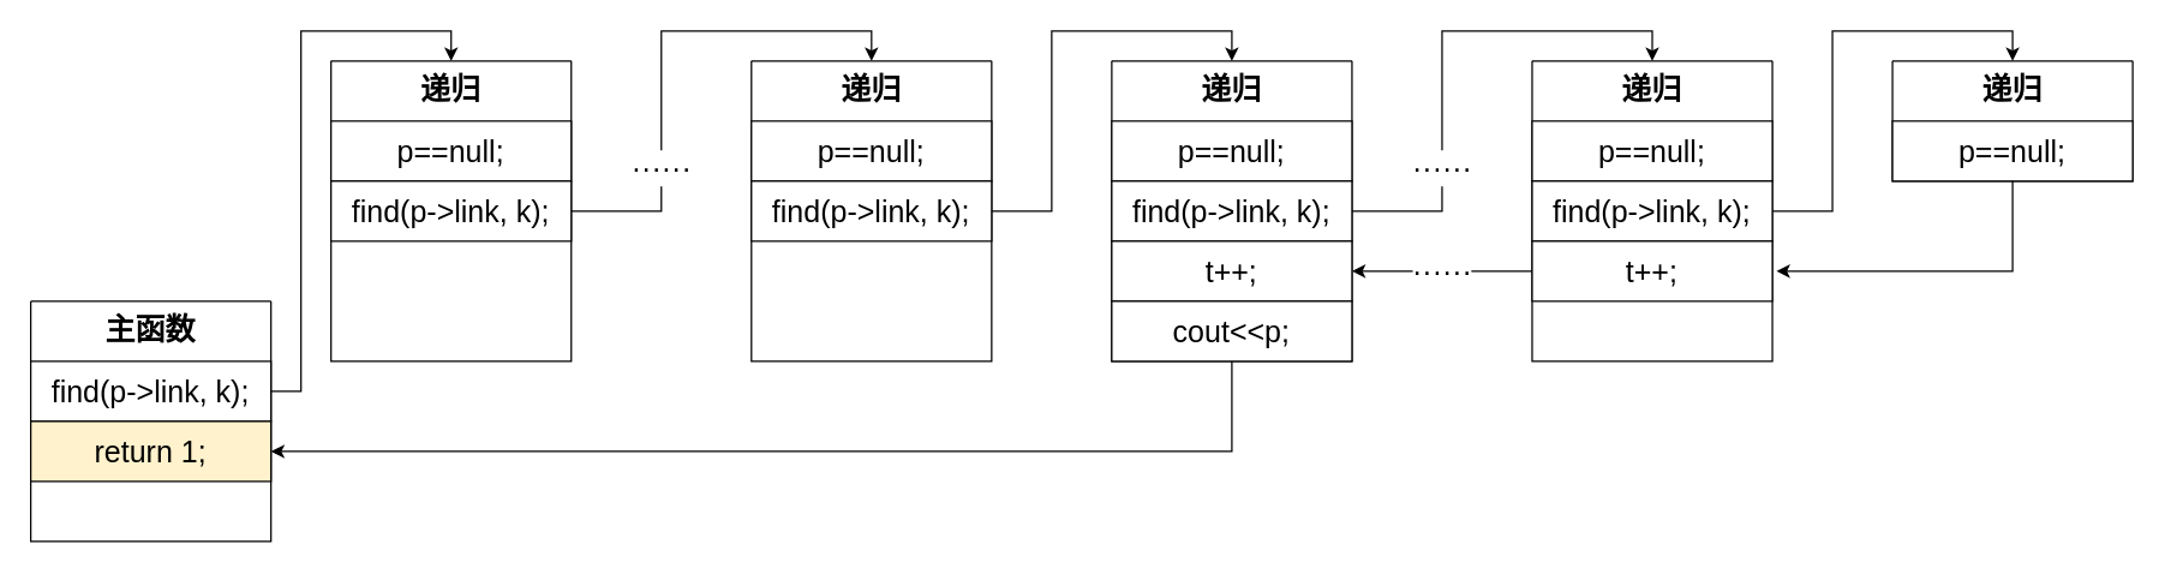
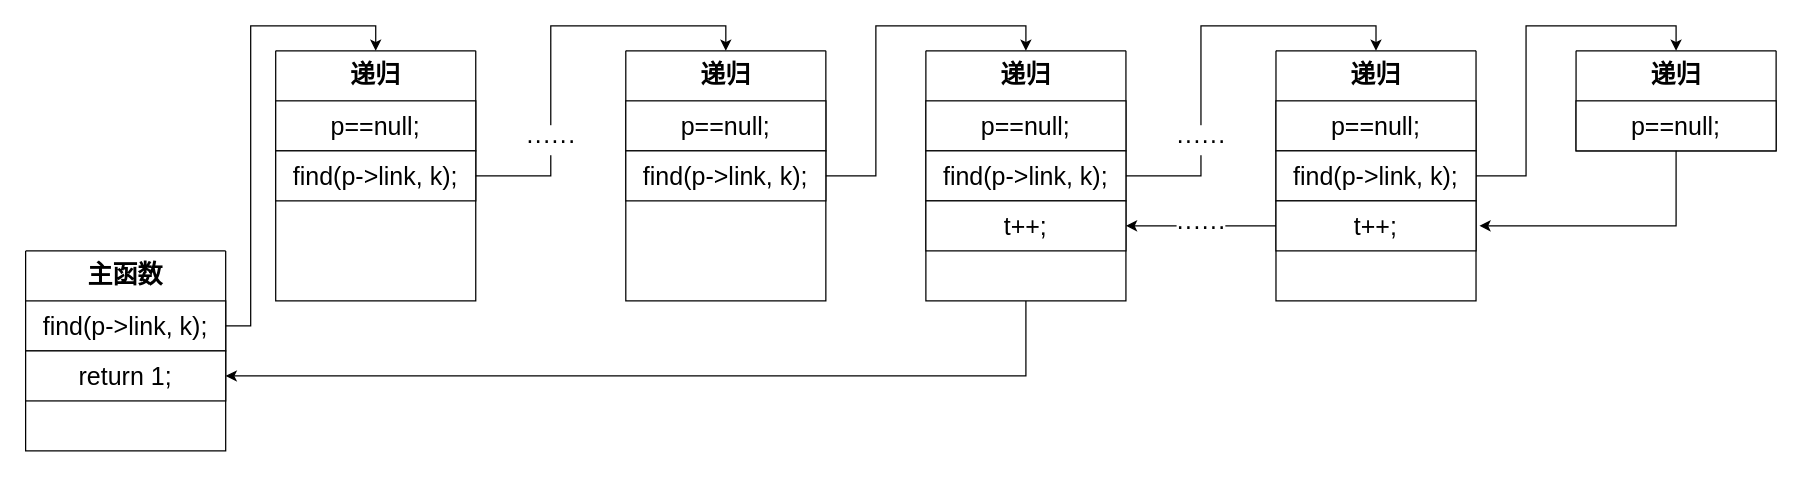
  <mxCell id="0" />
  <mxCell id="1" parent="0" />
  <mxCell id="2" value="递归" style="swimlane;startSize=0;fontSize=20;verticalAlign=top;" parent="1" vertex="1"><mxGeometry x="220" y="40" width="160" height="200" as="geometry" /></mxCell>
  <mxCell id="3" value="&lt;font style=&quot;font-size: 20px;&quot;&gt;p==null;&lt;/font&gt;" style="rounded=0;whiteSpace=wrap;html=1;" parent="2" vertex="1"><mxGeometry y="40" width="160" height="40" as="geometry" /></mxCell>
  <mxCell id="4" value="&lt;font style=&quot;font-size: 20px;&quot;&gt;find(p-&amp;gt;link, k);&lt;/font&gt;" style="rounded=0;whiteSpace=wrap;html=1;" parent="2" vertex="1"><mxGeometry y="80" width="160" height="40" as="geometry" /></mxCell>
  <mxCell id="5" style="edgeStyle=orthogonalEdgeStyle;rounded=0;orthogonalLoop=1;jettySize=auto;html=1;exitX=0.5;exitY=1;exitDx=0;exitDy=0;entryX=1;entryY=0.5;entryDx=0;entryDy=0;fontSize=20;" parent="1" source="6" target="19" edge="1"><mxGeometry relative="1" as="geometry" /></mxCell>
  <mxCell id="6" value="递归" style="swimlane;startSize=0;fontSize=20;verticalAlign=top;" parent="1" vertex="1"><mxGeometry x="740" y="40" width="160" height="200" as="geometry" /></mxCell>
  <mxCell id="7" value="&lt;font style=&quot;font-size: 20px;&quot;&gt;p==null;&lt;/font&gt;" style="rounded=0;whiteSpace=wrap;html=1;" parent="6" vertex="1"><mxGeometry y="40" width="160" height="40" as="geometry" /></mxCell>
  <mxCell id="8" value="&lt;font style=&quot;font-size: 20px;&quot;&gt;find(p-&amp;gt;link, k);&lt;/font&gt;" style="rounded=0;whiteSpace=wrap;html=1;" parent="6" vertex="1"><mxGeometry y="80" width="160" height="40" as="geometry" /></mxCell>
  <mxCell id="9" value="&lt;font style=&quot;font-size: 20px;&quot;&gt;t++;&lt;/font&gt;" style="rounded=0;whiteSpace=wrap;html=1;" parent="6" vertex="1"><mxGeometry y="120" width="160" height="40" as="geometry" /></mxCell>
- <mxCell id="10" value="&lt;font style=&quot;font-size: 20px;&quot;&gt;cout&amp;lt;&amp;lt;p;&lt;/font&gt;" style="rounded=0;whiteSpace=wrap;html=1;" parent="6" vertex="1"><mxGeometry y="160" width="160" height="40" as="geometry" /></mxCell>
  <mxCell id="11" style="edgeStyle=orthogonalEdgeStyle;rounded=0;orthogonalLoop=1;jettySize=auto;html=1;exitX=1;exitY=0.5;exitDx=0;exitDy=0;entryX=0.5;entryY=0;entryDx=0;entryDy=0;fontSize=20;" parent="1" source="12" target="23" edge="1"><mxGeometry relative="1" as="geometry"><Array as="points"><mxPoint x="1220" y="140" /><mxPoint x="1220" y="20" /><mxPoint x="1340" y="20" /></Array></mxGeometry></mxCell>
  <mxCell id="12" value="递归" style="swimlane;startSize=0;fontSize=20;verticalAlign=top;" parent="1" vertex="1"><mxGeometry x="1020" y="40" width="160" height="200" as="geometry" /></mxCell>
  <mxCell id="13" value="&lt;font style=&quot;font-size: 20px;&quot;&gt;p==null;&lt;/font&gt;" style="rounded=0;whiteSpace=wrap;html=1;" parent="12" vertex="1"><mxGeometry y="40" width="160" height="40" as="geometry" /></mxCell>
  <mxCell id="14" value="&lt;font style=&quot;font-size: 20px;&quot;&gt;find(p-&amp;gt;link, k);&lt;/font&gt;" style="rounded=0;whiteSpace=wrap;html=1;" parent="12" vertex="1"><mxGeometry y="80" width="160" height="40" as="geometry" /></mxCell>
  <mxCell id="15" value="&lt;font style=&quot;font-size: 20px;&quot;&gt;t++;&lt;/font&gt;" style="rounded=0;whiteSpace=wrap;html=1;" parent="12" vertex="1"><mxGeometry y="120" width="160" height="40" as="geometry" /></mxCell>
  <mxCell id="16" value="······" style="edgeStyle=orthogonalEdgeStyle;rounded=0;orthogonalLoop=1;jettySize=auto;html=1;exitX=0;exitY=0.5;exitDx=0;exitDy=0;entryX=1;entryY=0.5;entryDx=0;entryDy=0;fontSize=20;" parent="1" source="15" target="9" edge="1"><mxGeometry relative="1" as="geometry" /></mxCell>
  <mxCell id="17" value="主函数" style="swimlane;startSize=0;fontSize=20;verticalAlign=top;" parent="1" vertex="1"><mxGeometry x="20" y="200" width="160" height="160" as="geometry" /></mxCell>
  <mxCell id="18" value="&lt;font style=&quot;font-size: 20px;&quot;&gt;find(p-&amp;gt;link, k);&lt;/font&gt;" style="rounded=0;whiteSpace=wrap;html=1;" parent="17" vertex="1"><mxGeometry y="40" width="160" height="40" as="geometry" /></mxCell>
- <mxCell id="19" value="&lt;font style=&quot;font-size: 20px;&quot;&gt;return 1;&lt;/font&gt;" style="rounded=0;whiteSpace=wrap;html=1;fillColor=#fff2cc;" parent="17" vertex="1"><mxGeometry y="80" width="160" height="40" as="geometry" /></mxCell>
+ <mxCell id="19" value="&lt;font style=&quot;font-size: 20px;&quot;&gt;return 1;&lt;/font&gt;" style="rounded=0;whiteSpace=wrap;html=1;" parent="17" vertex="1"><mxGeometry y="80" width="160" height="40" as="geometry" /></mxCell>
  <mxCell id="20" style="edgeStyle=orthogonalEdgeStyle;rounded=0;orthogonalLoop=1;jettySize=auto;html=1;exitX=1;exitY=0.5;exitDx=0;exitDy=0;entryX=0.5;entryY=0;entryDx=0;entryDy=0;fontSize=20;" parent="1" source="18" target="2" edge="1"><mxGeometry relative="1" as="geometry" /></mxCell>
  <mxCell id="21" style="edgeStyle=orthogonalEdgeStyle;rounded=0;orthogonalLoop=1;jettySize=auto;html=1;exitX=1;exitY=0.5;exitDx=0;exitDy=0;entryX=0.5;entryY=0;entryDx=0;entryDy=0;fontSize=20;" parent="1" source="8" target="12" edge="1"><mxGeometry relative="1" as="geometry" /></mxCell>
  <mxCell id="22" value="······" style="edgeLabel;html=1;align=center;verticalAlign=middle;resizable=0;points=[];fontSize=20;" parent="21" vertex="1" connectable="0"><mxGeometry x="-0.372" y="1" relative="1" as="geometry"><mxPoint y="17" as="offset" /></mxGeometry></mxCell>
  <mxCell id="23" value="递归" style="swimlane;startSize=0;fontSize=20;verticalAlign=top;" parent="1" vertex="1"><mxGeometry x="1260" y="40" width="160" height="80" as="geometry" /></mxCell>
  <mxCell id="24" value="&lt;font style=&quot;font-size: 20px;&quot;&gt;p==null;&lt;/font&gt;" style="rounded=0;whiteSpace=wrap;html=1;" parent="23" vertex="1"><mxGeometry y="40" width="160" height="40" as="geometry" /></mxCell>
  <mxCell id="25" style="edgeStyle=orthogonalEdgeStyle;rounded=0;orthogonalLoop=1;jettySize=auto;html=1;exitX=0.5;exitY=1;exitDx=0;exitDy=0;entryX=1.017;entryY=0.7;entryDx=0;entryDy=0;entryPerimeter=0;fontSize=20;" parent="1" source="24" target="12" edge="1"><mxGeometry relative="1" as="geometry"><Array as="points"><mxPoint x="1340" y="180" /></Array></mxGeometry></mxCell>
  <mxCell id="26" value="递归" style="swimlane;startSize=0;fontSize=20;verticalAlign=top;" parent="1" vertex="1"><mxGeometry x="500" y="40" width="160" height="200" as="geometry" /></mxCell>
  <mxCell id="27" value="&lt;font style=&quot;font-size: 20px;&quot;&gt;p==null;&lt;/font&gt;" style="rounded=0;whiteSpace=wrap;html=1;" parent="26" vertex="1"><mxGeometry y="40" width="160" height="40" as="geometry" /></mxCell>
  <mxCell id="28" value="&lt;font style=&quot;font-size: 20px;&quot;&gt;find(p-&amp;gt;link, k);&lt;/font&gt;" style="rounded=0;whiteSpace=wrap;html=1;" parent="26" vertex="1"><mxGeometry y="80" width="160" height="40" as="geometry" /></mxCell>
  <mxCell id="29" style="edgeStyle=orthogonalEdgeStyle;rounded=0;orthogonalLoop=1;jettySize=auto;html=1;exitX=1;exitY=0.5;exitDx=0;exitDy=0;entryX=0.5;entryY=0;entryDx=0;entryDy=0;fontSize=20;" parent="1" source="2" target="26" edge="1"><mxGeometry relative="1" as="geometry"><mxPoint x="380" y="140" as="sourcePoint" /></mxGeometry></mxCell>
  <mxCell id="30" value="······" style="edgeLabel;html=1;align=center;verticalAlign=middle;resizable=0;points=[];fontSize=20;" parent="29" vertex="1" connectable="0"><mxGeometry x="-0.372" y="1" relative="1" as="geometry"><mxPoint y="17" as="offset" /></mxGeometry></mxCell>
  <mxCell id="31" style="edgeStyle=orthogonalEdgeStyle;rounded=0;orthogonalLoop=1;jettySize=auto;html=1;exitX=1;exitY=0.5;exitDx=0;exitDy=0;entryX=0.5;entryY=0;entryDx=0;entryDy=0;" parent="1" source="28" target="6" edge="1"><mxGeometry relative="1" as="geometry" /></mxCell>
